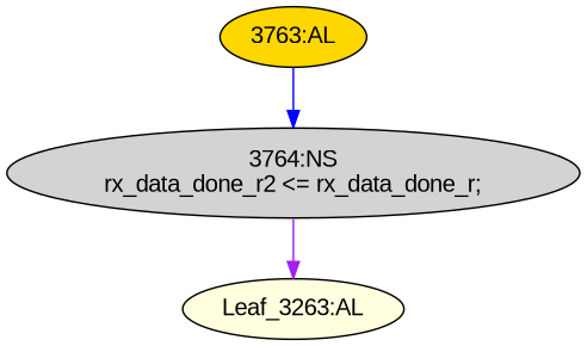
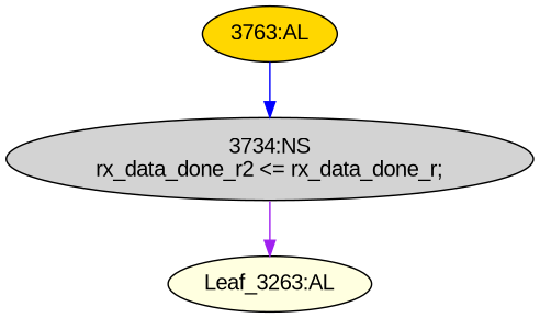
  strict digraph {
    fontname="Liberation Sans"
    node [fontname="Liberation Sans" style=filled]
    edge [cond="[]" fontname="Liberation Sans" lineno=None]
-   n1 [ast="<pyverilog.vparser.ast.NonblockingSubstitution object at 0x7f13b5568550>" fillcolor=lightgrey label="3764:NS\nrx_data_done_r2 <= rx_data_done_r;" statements="[<pyverilog.vparser.ast.NonblockingSubstitution object at 0x7f13b5568550>]" typ=NonblockingSubstitution]
+   n1 [ast="<pyverilog.vparser.ast.NonblockingSubstitution object at 0x7f13b5568550>" fillcolor=lightgrey label="3734:NS\nrx_data_done_r2 <= rx_data_done_r;" statements="[<pyverilog.vparser.ast.NonblockingSubstitution object at 0x7f13b5568550>]" typ=NonblockingSubstitution]
    n2 [def_var="['rx_data_done_r2']" fillcolor=lightyellow label="Leaf_3263:AL"]
    n3 [ast="<pyverilog.vparser.ast.Always object at 0x7f13b55687d0>" clk_sens=True fillcolor=gold label="3763:AL" sens="['clk']" statements="[]" typ=Always use_var="['rx_data_done_r']"]
    n1 -> n2 [color=purple]
    n3 -> n1 [color=blue]
  }
